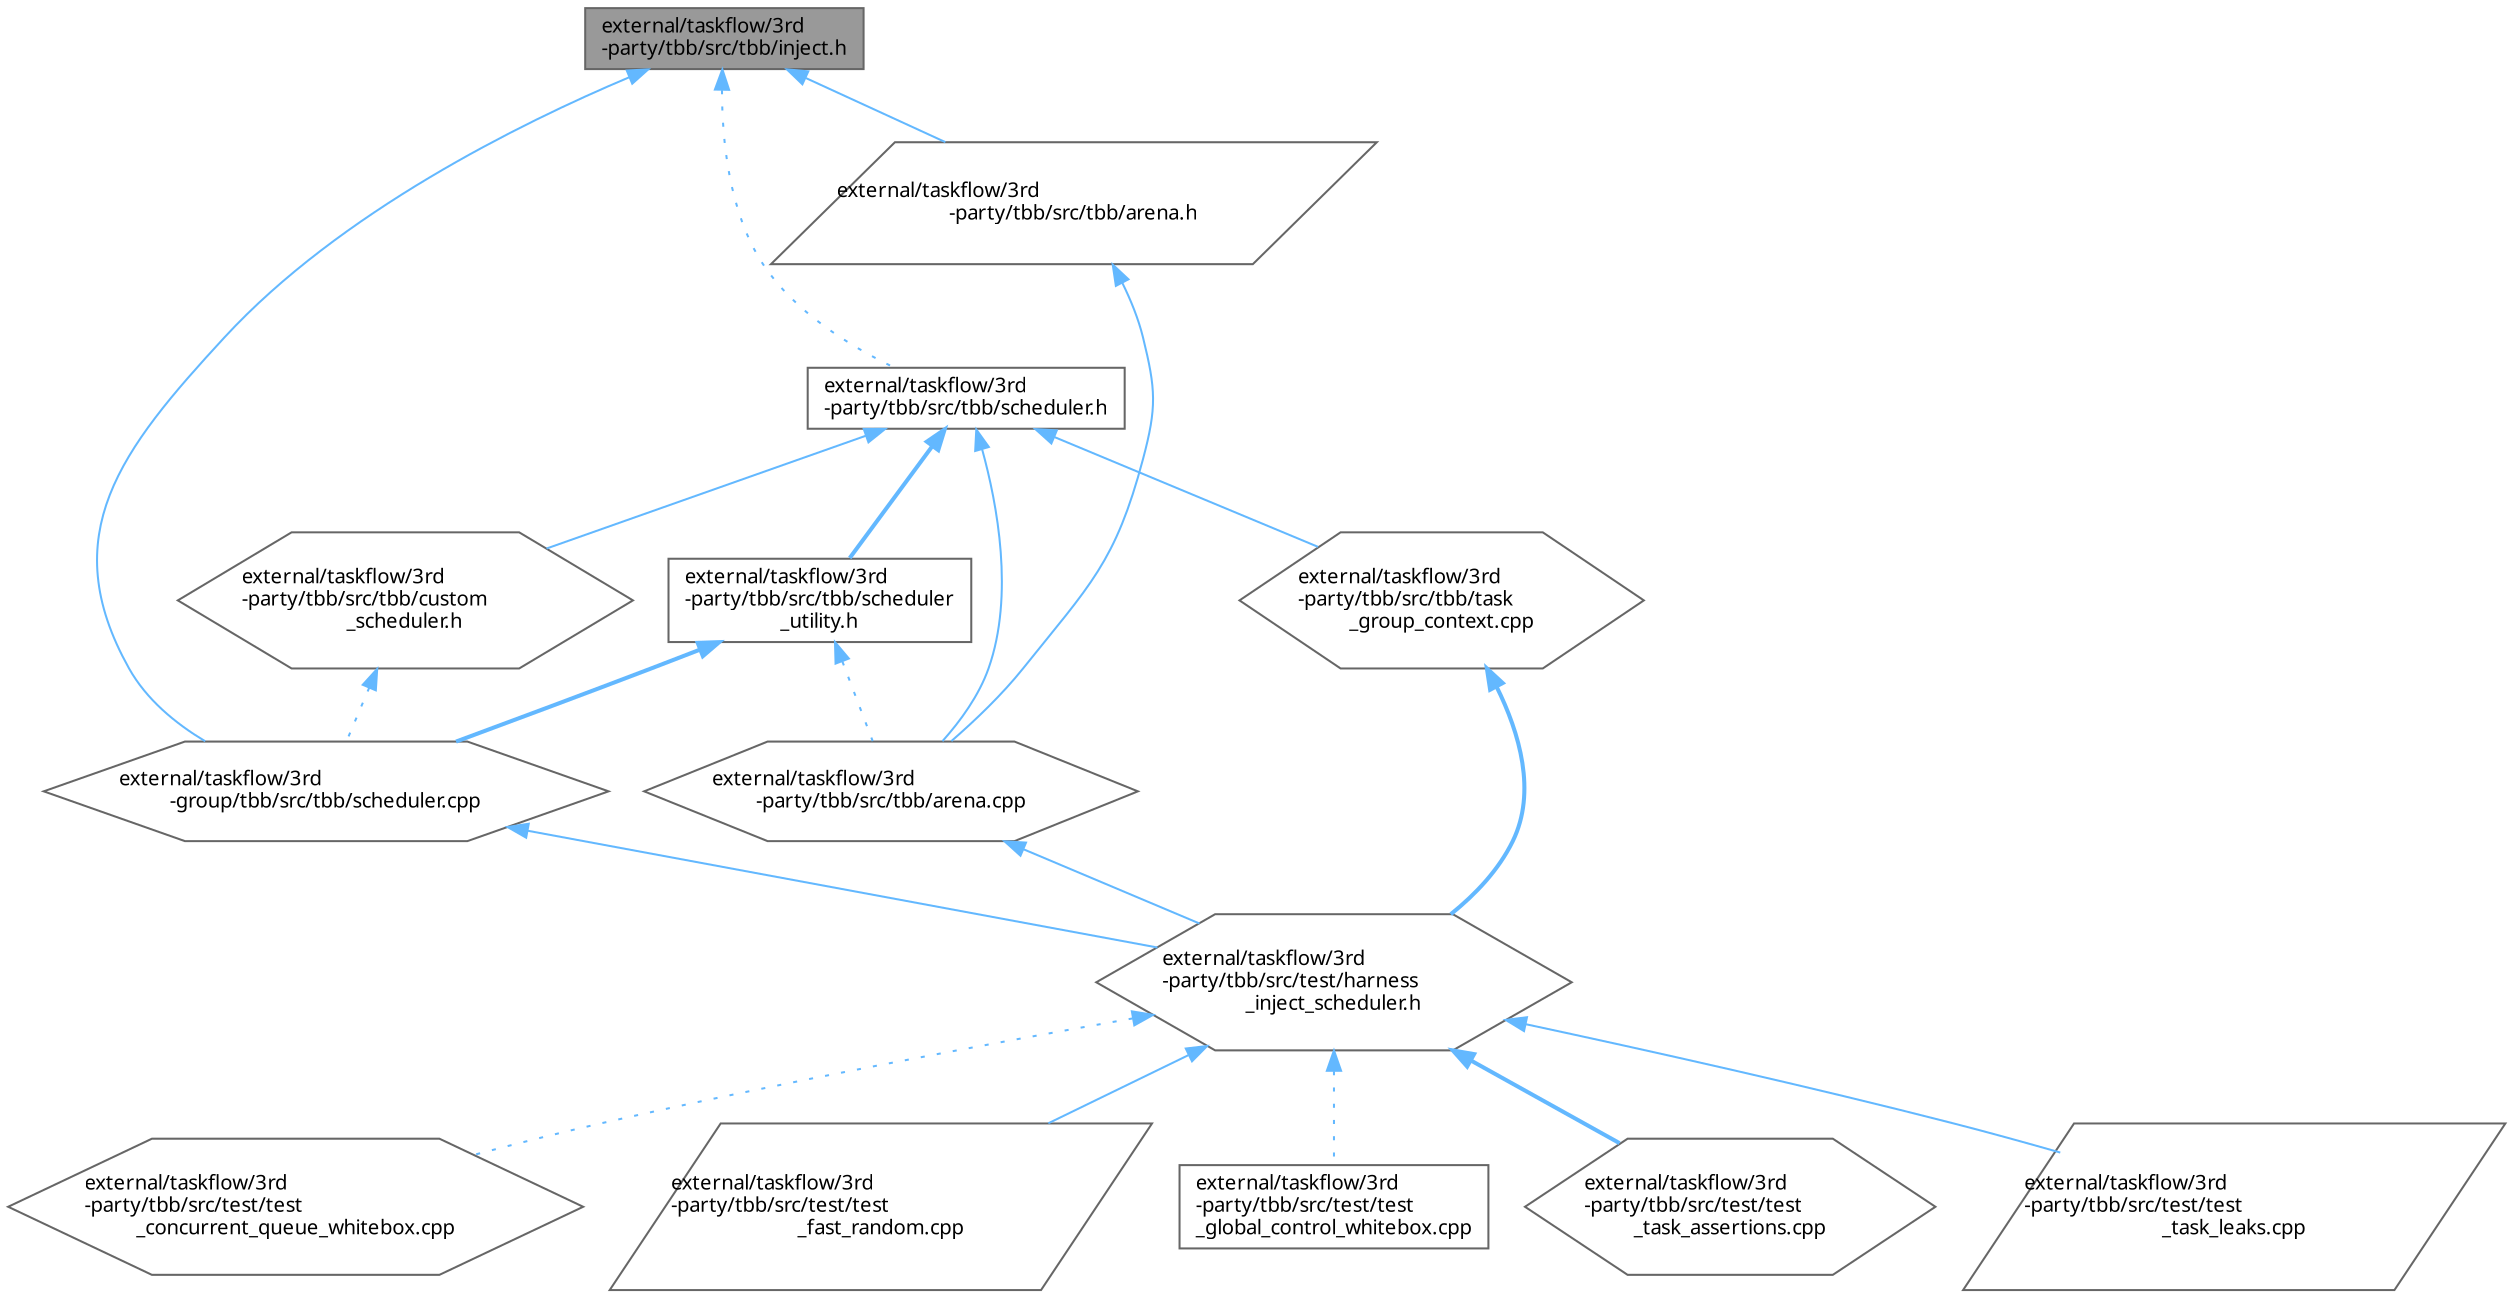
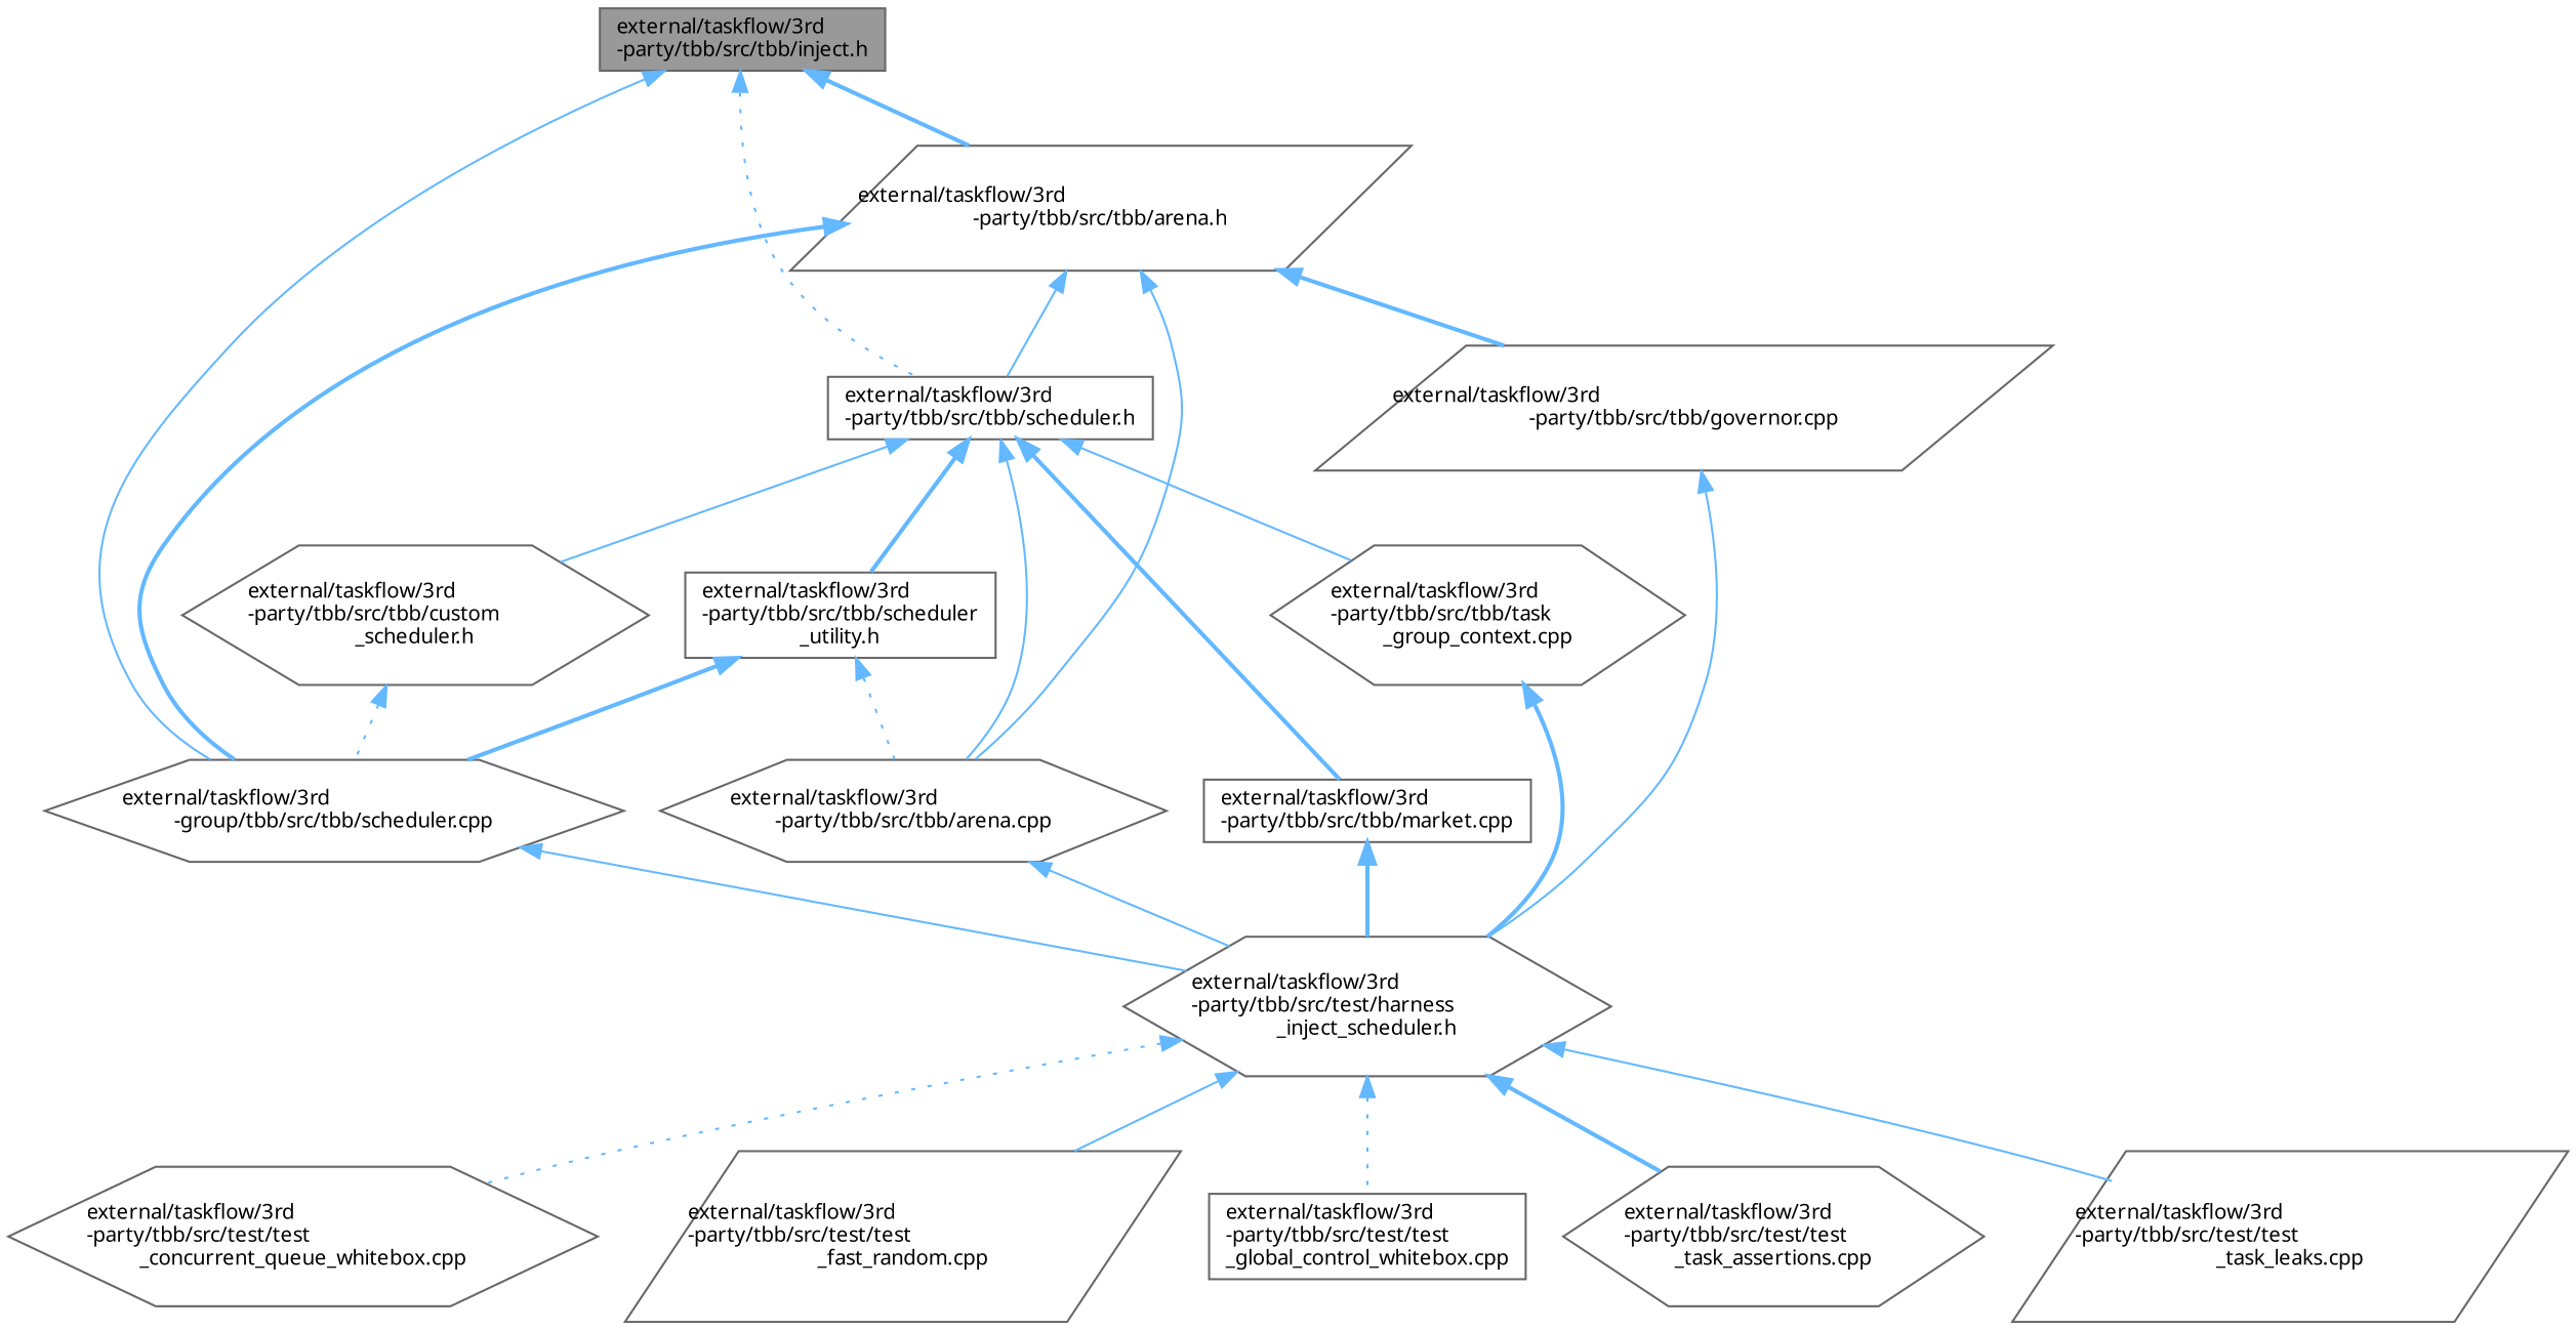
  digraph {
    fontname="Noto Sans"
    node [color=grey40 fillcolor=white fontname="Noto Sans" fontsize=10 shape=hexagon style=filled]
    edge [color=steelblue1 dir=back fontname="Noto Sans" fontsize=10 labelfontname=Helvetica labelfontsize=10 style=solid]
    n1 [color=gray40 fillcolor=grey60 fontcolor=black height=0.2 label="external/taskflow/3rd\l-party/tbb/src/tbb/inject.h" shape=box width=0.4]
    n2 [height=0.2 label="external/taskflow/3rd\l-party/tbb/src/tbb/arena.h" shape=parallelogram width=0.4]
    n3 [height=0.2 label="external/taskflow/3rd\l-group/tbb/src/tbb/scheduler.cpp" width=0.4]
    n4 [height=0.2 label="external/taskflow/3rd\l-party/tbb/src/tbb/scheduler.h" shape=box width=0.4]
    n5 [height=0.2 label="external/taskflow/3rd\l-party/tbb/src/tbb/arena.cpp" width=0.4]
+   n6 [height=0.2 label="external/taskflow/3rd\l-party/tbb/src/tbb/governor.cpp" shape=parallelogram width=0.4]
    n7 [height=0.2 label="external/taskflow/3rd\l-party/tbb/src/test/harness\l_inject_scheduler.h" width=0.4]
    n8 [height=0.2 label="external/taskflow/3rd\l-party/tbb/src/tbb/custom\l_scheduler.h" width=0.4]
+   n9 [height=0.2 label="external/taskflow/3rd\l-party/tbb/src/tbb/market.cpp" shape=box width=0.4]
    n10 [height=0.2 label="external/taskflow/3rd\l-party/tbb/src/tbb/scheduler\l_utility.h" shape=box width=0.4]
    n11 [height=0.2 label="external/taskflow/3rd\l-party/tbb/src/tbb/task\l_group_context.cpp" width=0.4]
    n12 [height=0.2 label="external/taskflow/3rd\l-party/tbb/src/test/test\l_concurrent_queue_whitebox.cpp" width=0.4]
    n13 [height=0.2 label="external/taskflow/3rd\l-party/tbb/src/test/test\l_fast_random.cpp" shape=parallelogram width=0.4]
    n14 [height=0.2 label="external/taskflow/3rd\l-party/tbb/src/test/test\l_global_control_whitebox.cpp" shape=box width=0.4]
    n15 [height=0.2 label="external/taskflow/3rd\l-party/tbb/src/test/test\l_task_assertions.cpp" width=0.4]
    n16 [height=0.2 label="external/taskflow/3rd\l-party/tbb/src/test/test\l_task_leaks.cpp" shape=parallelogram width=0.4]
-   n1 -> n2
+   n1 -> n2 [style=bold]
    n1 -> n3
    n1 -> n4 [style=dotted]
+   n2 -> n3 [style=bold]
+   n2 -> n4
    n2 -> n5
+   n2 -> n6 [style=bold]
    n3 -> n7
    n4 -> n5
    n4 -> n8
+   n4 -> n9 [style=bold]
    n4 -> n10 [style=bold]
    n4 -> n11
    n5 -> n7
+   n6 -> n7
    n7 -> n12 [style=dotted]
    n7 -> n13
    n7 -> n14 [style=dotted]
    n7 -> n15 [style=bold]
    n7 -> n16
    n8 -> n3 [style=dotted]
+   n9 -> n7 [style=bold]
    n10 -> n3 [style=bold]
    n10 -> n5 [style=dotted]
    n11 -> n7 [style=bold]
  }
